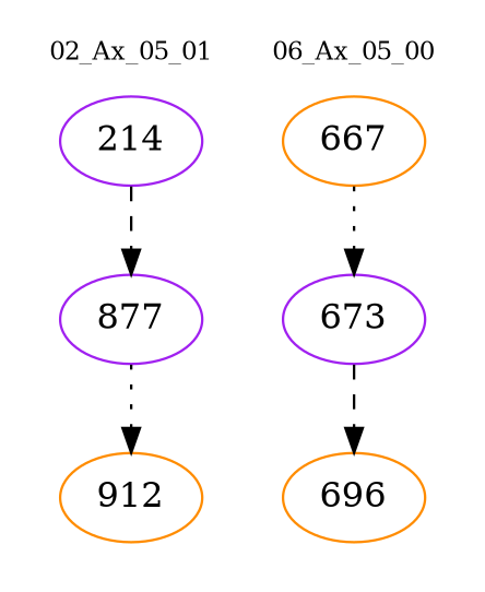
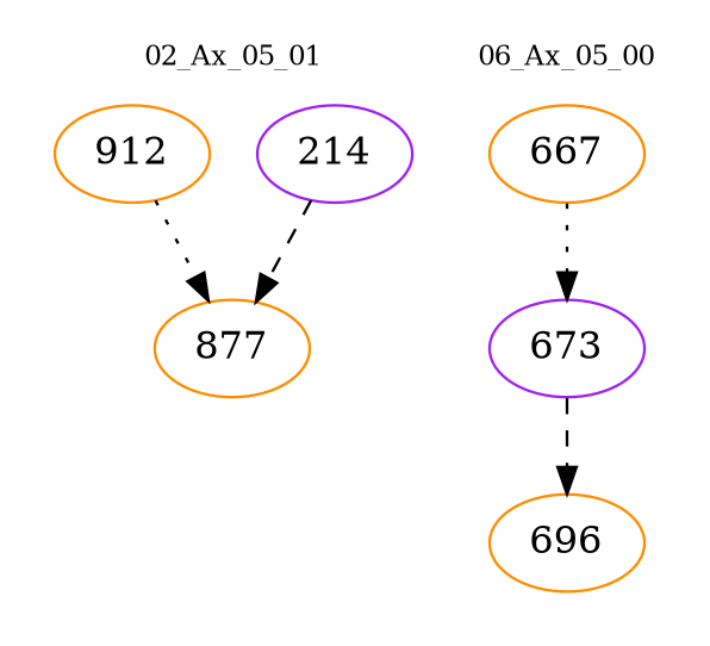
  digraph {
    node [color=darkorange]
    edge [color=black style=dashed]
    n1 [color=purple label=214]
-   n2 [color=purple label=877]
+   n2 [label=877]
    n3 [label=912]
    n4 [label=667]
    n5 [color=purple label=673]
    n6 [label=696]
    subgraph cluster_1 {
      color=white
      fontsize=10
      label="02_Ax_05_01"
      n1
      n2
      n3
    }
    subgraph cluster_2 {
      color=white
      fontsize=10
      label="06_Ax_05_00"
      n4
      n5
      n6
    }
    n1 -> n2
-   n2 -> n3 [style=dotted]
+   n3 -> n2 [style=dotted]
    n4 -> n5 [style=dotted]
    n5 -> n6
  }
